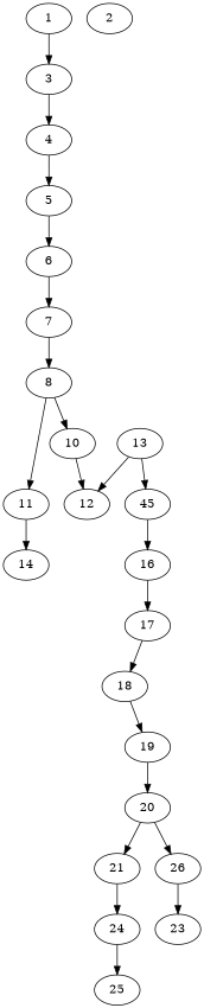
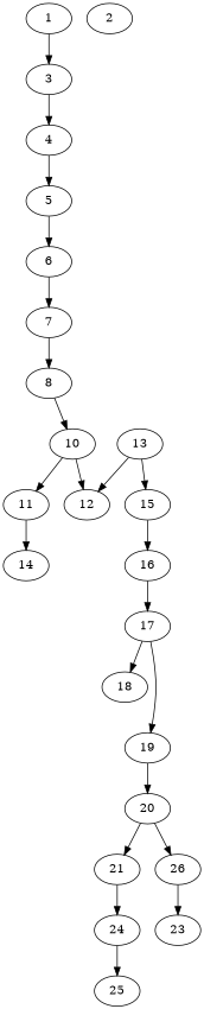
  digraph {
    node [alpha=0.16]
    1 [alpha=0.12 expect_size=23556096]
    3 [alpha=0.11 expect_size=43934720]
    4 [alpha=0.01 expect_size=50056192]
    5 [alpha=0.05 expect_size=34540544]
    2 [alpha=0.09 expect_size=30791680]
    6 [alpha=0.07 expect_size=46143488]
    7 [alpha=0.10 expect_size=20120576]
    8 [alpha=0.13 expect_size=44813312]
    10 [alpha=0.05 expect_size=27049984]
    11 [alpha=0.15 expect_size=20584448]
    12 [alpha=0.19 expect_size=48848896]
    14 [alpha=0.04 expect_size=49627136]
    13 [alpha=0.02 expect_size=22550528]
-   15 [alpha=0.03 expect_size=5383168 label=45]
+   15 [alpha=0.03 expect_size=5383168]
    16 [alpha=0.11 expect_size=17842176]
    17 [expect_size=34416640]
    18 [alpha=0.14 expect_size=10985472]
    19 [expect_size=42177536]
    20 [expect_size=21687296]
    21 [alpha=0.03 expect_size=33420288]
    n21 [alpha=0.02 expect_size=20866048 label=26]
    24 [alpha=0.10 expect_size=21741568]
    23 [expect_size=17422336]
    25 [expect_size=32065536]
    1 -> 3
    3 -> 4
    4 -> 5
    5 -> 6
    6 -> 7
    7 -> 8
    8 -> 10
-   8 -> 11
+   10 -> 11
    10 -> 12
    11 -> 14
    13 -> 12
    13 -> 15
    15 -> 16
    16 -> 17
    17 -> 18
-   18 -> 19
+   17 -> 19
    19 -> 20
    20 -> 21
    20 -> n21
    21 -> 24
    n21 -> 23
    24 -> 25
  }
